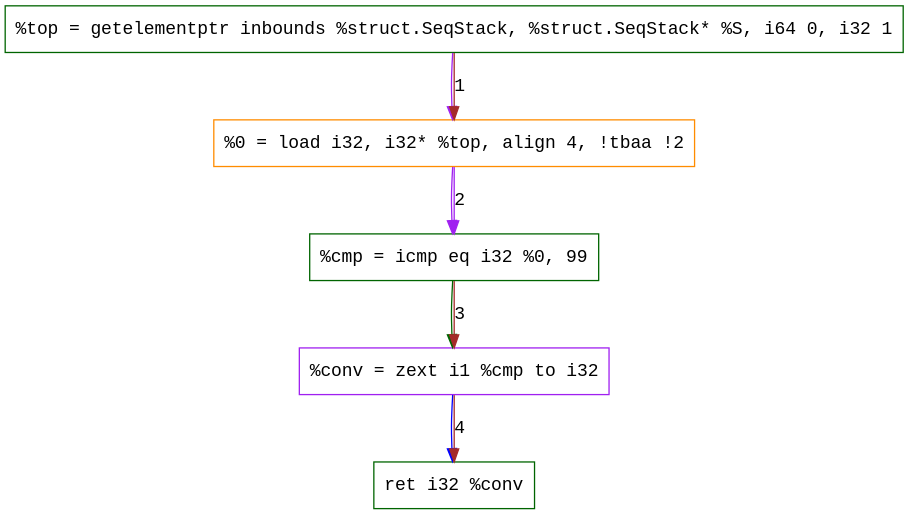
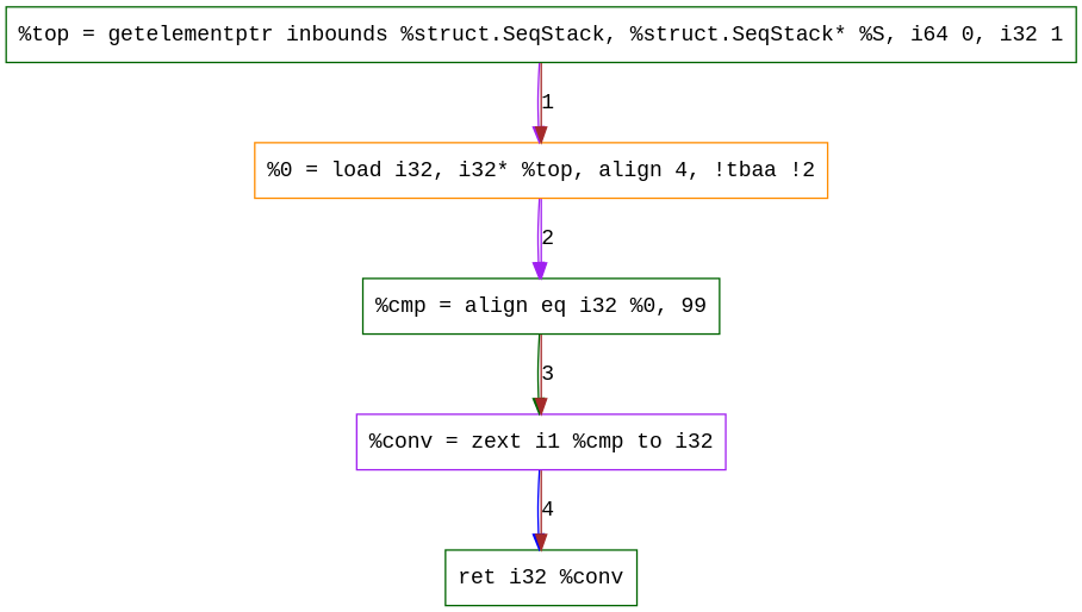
  digraph {
    fontname="Liberation Mono"
    node [color=darkgreen fontname="Liberation Mono" shape=record]
    edge [color=purple fontname="Liberation Mono"]
    n1 [label="  %top = getelementptr inbounds %struct.SeqStack, %struct.SeqStack* %S, i64 0, i32 1"]
    n2 [color=darkorange label="  %0 = load i32, i32* %top, align 4, !tbaa !2"]
-   n3 [label="  %cmp = icmp eq i32 %0, 99"]
+   n3 [label="%cmp = align eq i32 %0, 99"]
    n4 [color=purple label="  %conv = zext i1 %cmp to i32"]
    n5 [label="  ret i32 %conv"]
    n1 -> n2
    n1 -> n2 [color=brown label=1]
    n2 -> n3
    n2 -> n3 [label=2]
    n3 -> n4 [color=darkgreen]
    n3 -> n4 [color=brown label=3]
    n4 -> n5 [color=blue]
    n4 -> n5 [color=brown label=4]
  }
